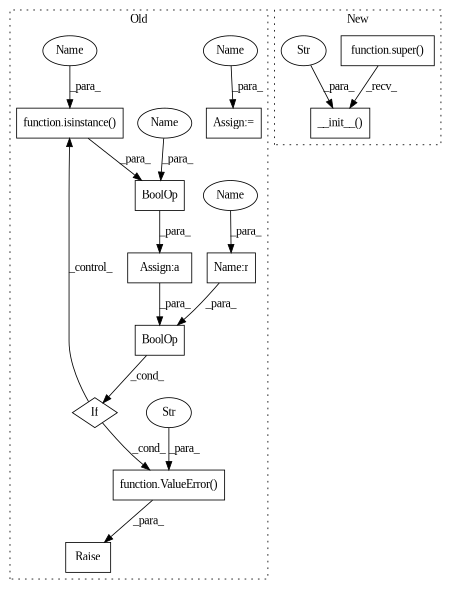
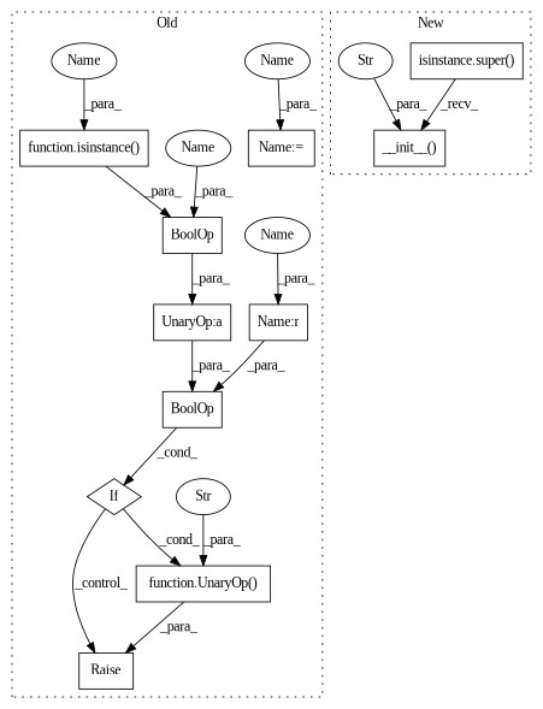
  digraph {
    fontname="Liberation Serif"
    node [a=75 fontname="Liberation Serif" l=4 s=4435 shape=box]
    edge [fontname="Liberation Serif"]
    n1 [l="11,1" label="function.isinstance()" s="4461,4481"]
-   n2 [a=68 l=3 label="Assign:=" s=4912]
+   n2 [a=68 l=3 label="Name:=" s=4912]
    n3 [a=96 l=3 label=If s=4432 shape=diamond]
-   n4 [a=61 l=3 label="Assign:a" s=4456]
+   n4 [a=61 l=3 label="UnaryOp:a" s=4456]
    n5 [a=40 l=16 label="Name:r"]
    n6 [a=72 l=32 label=BoolOp s=4460]
    n7 [a=91 l=6 label=Raise s=4506]
    n8 [a=72 l=57 label=BoolOp]
-   n9 [l="11,1" label="function.ValueError()" s="4512,4552"]
+   n9 [l="11,1" label="function.UnaryOp()" s="4512,4552"]
    n10 [a=66 l=29 label=Str s=4523 shape=ellipse]
    n11 [a=87 label=Name s=4915 shape=ellipse]
    n12 [a=87 label=Name shape=ellipse]
    n13 [a=87 label=Name s=4487 shape=ellipse]
    n14 [a=87 label=Name s=4472 shape=ellipse]
-   n15 [l=7 label="function.super()" s=4431]
+   n15 [l=7 label="isinstance.super()" s=4431]
    n16 [l="17,18" label="__init__()" s="4431,4459"]
    n17 [a=66 l=5 label=Str s=4454 shape=ellipse]
    subgraph cluster_1 {
      label=Old
      style=dotted
      n1
      n2
      n3
      n4
      n5
      n6
      n7
      n8
      n9
      n10
      n11
      n12
      n13
      n14
    }
    subgraph cluster_2 {
      label=New
      style=dotted
      n15
      n16
      n17
    }
    n1 -> n6 [label=_para_]
-   n3 -> n1 [label=_control_]
+   n3 -> n7 [label=_control_]
    n3 -> n9 [label=_cond_]
    n4 -> n8 [label=_para_]
    n5 -> n8 [label=_para_]
    n6 -> n4 [label=_para_]
    n8 -> n3 [label=_cond_]
    n9 -> n7 [label=_para_]
    n10 -> n9 [label=_para_]
    n11 -> n2 [label=_para_]
    n12 -> n5 [label=_para_]
    n13 -> n6 [label=_para_]
    n14 -> n1 [label=_para_]
    n15 -> n16 [label=_recv_]
    n17 -> n16 [label=_para_]
  }
